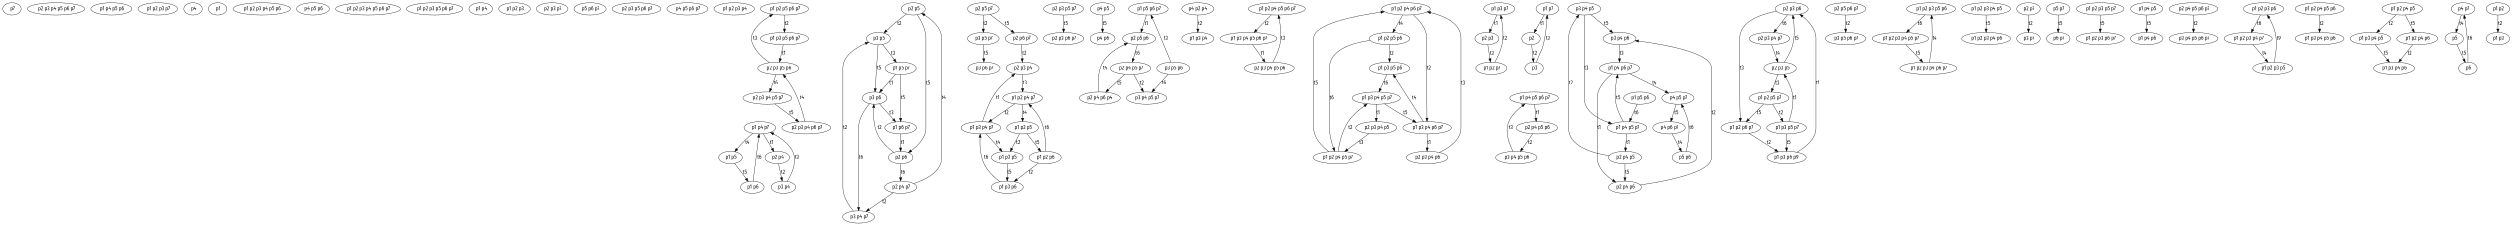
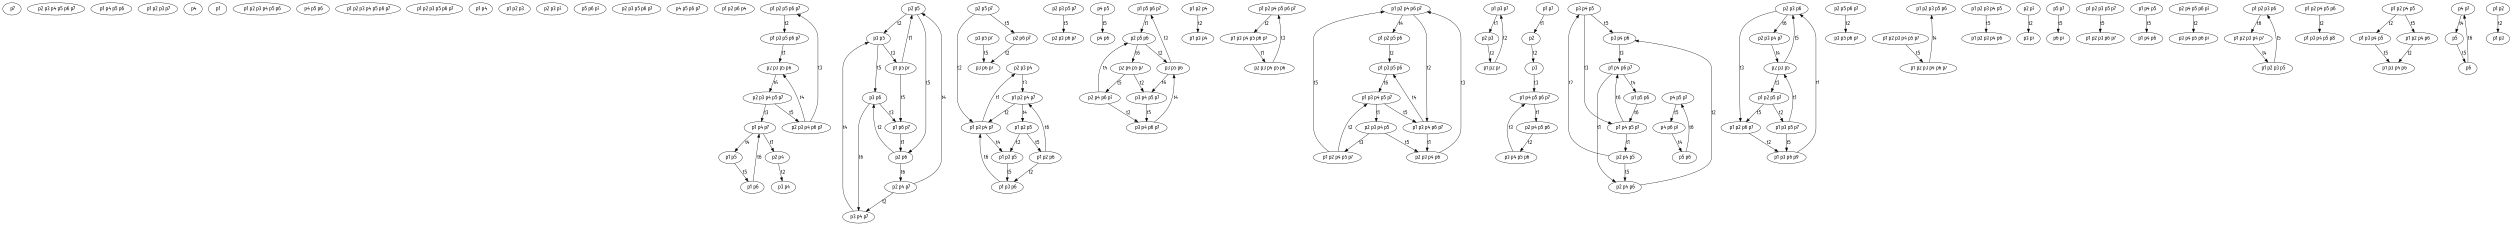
  digraph {
    fontname="Fira Sans"
    node [fontname="Fira Sans"]
    edge [fontname="Fira Sans"]
    " p7"
    " p2 p3 p4 p5 p6 p7"
    " p1 p4 p5 p6"
    " p1 p2 p3 p7"
    " p4"
    " p1"
    " p1 p2 p3 p4 p5 p6"
    " p4 p5 p6"
    " p1 p2 p3 p4 p5 p6 p7"
    " p1 p2 p3 p5 p6 p7"
    " p1 p4"
    " p1 p2 p3"
    " p2 p3 p7"
    " p5 p6 p7"
    " p2 p3 p5 p6 p7"
    " p4 p5 p6 p7"
-   " p1 p2 p3 p4"
+   " p1 p2 p3 p4" [label="p1 p2 p6 p4"]
    " p1 p2 p5 p6 p7"
    " p1 p3 p5 p6 p7"
    " p2 p3 p5 p6"
    " p2 p3 p4 p5 p7"
    " p2 p3 p4 p6 p7"
    " p1 p6"
    " p1 p4 p7"
    " p2 p4"
    " p1 p5"
    " p3 p4"
    " p2 p5"
    " p3 p5"
    " p2 p6"
    " p3 p6"
    " p1 p5 p7"
    " p2 p4 p7"
    " p1 p6 p7"
    " p3 p4 p7"
    " p2 p6 p7"
    " p3 p6 p7"
    " p1 p2 p4 p7"
    " p1 p3 p4 p7"
    " p1 p2 p5"
    " p2 p3 p4"
    " p1 p3 p5"
    " p1 p2 p6"
    " p1 p3 p6"
    " p2 p3 p5 p7"
    " p2 p3 p6 p7"
    " p4 p5"
    " p4 p6"
    " p1 p5 p6 p7"
    " p2 p5 p6"
    " p3 p5 p6"
    " p2 p4 p5 p7"
    " p3 p4 p5 p7"
-   " p2 p4 p6 p7" [label="p2 p4 p6 p4"]
-   " p1 p2 p4" [label="p4 p2 p4"]
+   " p2 p4 p6 p7"
+   " p3 p4 p6 p7"
+   " p1 p2 p4"
    " p1 p3 p4"
    " p1 p2 p4 p5 p6 p7"
    " p1 p3 p4 p5 p6 p7"
    " p2 p3 p4 p5 p6"
    " p1 p2 p4 p6 p7"
    " p1 p2 p5 p6"
    " p1 p3 p4 p6 p7"
    " p1 p3 p5 p6"
    " p1 p2 p4 p5 p7"
    " p2 p3 p4 p6"
    " p1 p3 p4 p5 p7"
    " p2 p3 p4 p5"
    " p2 p5 p7"
    " p3 p5 p7"
    " p1 p3 p7"
    " p2 p3"
    " p1 p2 p7"
    " p1 p7"
    " p2"
    " p3"
    " p3 p4 p5 p6"
    " p1 p4 p5 p6 p7"
    " p2 p4 p5 p6"
    " p3 p4 p5"
    " p3 p4 p6"
    " p1 p4 p5 p7"
    " p1 p4 p6 p7"
    " p2 p4 p5"
    " p2 p4 p6"
    " p1 p5 p6"
    " p4 p6 p7"
    " p5 p6"
    " p4 p5 p7"
    " p2 p3 p6"
    " p2 p3 p4 p7"
    " p1 p2 p6 p7"
    " p2 p3 p5"
    n94 [label="p1 p3 p6 p9"]
    " p1 p2 p5 p7"
    " p1 p3 p5 p7"
    " p2 p5 p6 p7"
    " p3 p5 p6 p7"
    " p1 p2 p3 p5 p6"
    " p1 p2 p3 p4 p5 p7"
    " p1 p2 p3 p4 p6 p7"
    " p1 p2 p3 p4 p5"
    " p1 p2 p3 p4 p6"
    " p2 p7"
    " p3 p7"
    " p5 p7"
    " p6 p7"
    " p1 p2 p3 p5 p7"
    " p1 p2 p3 p6 p7"
    " p1 p4 p5"
    " p1 p4 p6"
    " p2 p4 p5 p6 p7"
    " p3 p4 p5 p6 p7"
    " p1 p2 p3 p6"
    " p1 p2 p3 p4 p7"
    " p1 p2 p3 p5"
    " p1 p2 p4 p5 p6"
-   " p1 p3 p4 p5 p6"
+   " p1 p3 p4 p5 p6" [label="p1 p3 p4 p5 p8"]
    " p1 p2 p4 p5"
    " p1 p3 p4 p5"
    " p1 p2 p4 p6"
    " p1 p3 p4 p6"
    " p4 p7"
    " p5"
    " p6"
    " p1 p2"
    " p1 p3"
    " p1 p2 p5 p6 p7" -> " p1 p3 p5 p6 p7" [label=t2]
    " p1 p3 p5 p6 p7" -> " p2 p3 p5 p6" [label=t1]
-   " p2 p3 p5 p6" -> " p1 p2 p5 p6 p7" [label=t3]
+   " p2 p3 p4 p6 p7" -> " p1 p2 p5 p6 p7" [label=t3]
    " p2 p3 p5 p6" -> " p2 p3 p4 p5 p7" [label=t6]
    " p2 p3 p4 p5 p7" -> " p2 p3 p4 p6 p7" [label=t5]
    " p2 p3 p4 p6 p7" -> " p2 p3 p5 p6" [label=t4]
    " p1 p6" -> " p1 p4 p7" [label=t6]
    " p1 p4 p7" -> " p2 p4" [label=t1]
    " p1 p4 p7" -> " p1 p5" [label=t4]
    " p2 p4" -> " p3 p4" [label=t2]
    " p1 p5" -> " p1 p6" [label=t5]
-   " p3 p4" -> " p1 p4 p7" [label=t3]
+   " p2 p3 p4 p5 p7" -> " p1 p4 p7" [label=t3]
    " p2 p5" -> " p3 p5" [label=t2]
    " p2 p5" -> " p2 p6" [label=t5]
    " p3 p5" -> " p3 p6" [label=t5]
    " p3 p5" -> " p1 p5 p7" [label=t3]
    " p2 p6" -> " p3 p6" [label=t2]
    " p2 p6" -> " p2 p4 p7" [label=t6]
    " p3 p6" -> " p1 p6 p7" [label=t3]
    " p3 p6" -> " p3 p4 p7" [label=t6]
-   " p1 p5 p7" -> " p3 p6" [label=t1]
+   " p1 p5 p7" -> " p2 p5" [label=t1]
    " p1 p5 p7" -> " p1 p6 p7" [label=t5]
    " p2 p4 p7" -> " p2 p5" [label=t4]
    " p2 p4 p7" -> " p3 p4 p7" [label=t2]
    " p1 p6 p7" -> " p2 p6" [label=t1]
-   " p3 p4 p7" -> " p3 p5" [label=t2]
-   " p2 p6 p7" -> " p2 p3 p4" [label=t2]
+   " p3 p4 p7" -> " p3 p5" [label=t4]
+   " p2 p6 p7" -> " p3 p6 p7" [label=t2]
    " p1 p2 p4 p7" -> " p1 p3 p4 p7" [label=t2]
    " p1 p2 p4 p7" -> " p1 p2 p5" [label=t4]
    " p1 p3 p4 p7" -> " p2 p3 p4" [label=t1]
    " p1 p3 p4 p7" -> " p1 p3 p5" [label=t4]
    " p1 p2 p5" -> " p1 p3 p5" [label=t2]
    " p1 p2 p5" -> " p1 p2 p6" [label=t5]
    " p2 p3 p4" -> " p1 p2 p4 p7" [label=t3]
    " p1 p3 p5" -> " p1 p3 p6" [label=t5]
    " p1 p2 p6" -> " p1 p2 p4 p7" [label=t6]
    " p1 p2 p6" -> " p1 p3 p6" [label=t2]
    " p1 p3 p6" -> " p1 p3 p4 p7" [label=t6]
    " p2 p3 p5 p7" -> " p2 p3 p6 p7" [label=t5]
    " p4 p5" -> " p4 p6" [label=t5]
    " p1 p5 p6 p7" -> " p2 p5 p6" [label=t1]
+   " p2 p5 p6" -> " p3 p5 p6" [label=t2]
    " p2 p5 p6" -> " p2 p4 p5 p7" [label=t6]
    " p3 p5 p6" -> " p1 p5 p6 p7" [label=t3]
    " p3 p5 p6" -> " p3 p4 p5 p7" [label=t6]
    " p2 p4 p5 p7" -> " p3 p4 p5 p7" [label=t2]
    " p2 p4 p5 p7" -> " p2 p4 p6 p7" [label=t5]
+   " p3 p4 p5 p7" -> " p3 p4 p6 p7" [label=t5]
    " p2 p4 p6 p7" -> " p2 p5 p6" [label=t4]
+   " p2 p4 p6 p7" -> " p3 p4 p6 p7" [label=t2]
+   " p3 p4 p6 p7" -> " p3 p5 p6" [label=t4]
    " p1 p2 p4" -> " p1 p3 p4" [label=t2]
    " p1 p2 p4 p5 p6 p7" -> " p1 p3 p4 p5 p6 p7" [label=t2]
    " p1 p3 p4 p5 p6 p7" -> " p2 p3 p4 p5 p6" [label=t1]
    " p2 p3 p4 p5 p6" -> " p1 p2 p4 p5 p6 p7" [label=t3]
    " p1 p2 p4 p6 p7" -> " p1 p2 p5 p6" [label=t4]
    " p1 p2 p4 p6 p7" -> " p1 p3 p4 p6 p7" [label=t2]
    " p1 p2 p5 p6" -> " p1 p3 p5 p6" [label=t2]
-   " p1 p2 p5 p6" -> " p1 p2 p4 p5 p7" [label=t6]
    " p1 p3 p4 p6 p7" -> " p1 p3 p5 p6" [label=t4]
    " p1 p3 p4 p6 p7" -> " p2 p3 p4 p6" [label=t1]
    " p1 p3 p5 p6" -> " p1 p3 p4 p5 p7" [label=t6]
    " p1 p2 p4 p5 p7" -> " p1 p2 p4 p6 p7" [label=t5]
    " p1 p2 p4 p5 p7" -> " p1 p3 p4 p5 p7" [label=t2]
    " p2 p3 p4 p6" -> " p1 p2 p4 p6 p7" [label=t3]
    " p1 p3 p4 p5 p7" -> " p1 p3 p4 p6 p7" [label=t5]
    " p1 p3 p4 p5 p7" -> " p2 p3 p4 p5" [label=t1]
    " p2 p3 p4 p5" -> " p1 p2 p4 p5 p7" [label=t3]
+   " p2 p3 p4 p5" -> " p2 p3 p4 p6" [label=t5]
    " p2 p5 p7" -> " p2 p6 p7" [label=t5]
-   " p2 p5 p7" -> " p3 p5 p7" [label=t2]
+   " p2 p5 p7" -> " p1 p3 p4 p7" [label=t2]
    " p3 p5 p7" -> " p3 p6 p7" [label=t5]
    " p1 p3 p7" -> " p2 p3" [label=t1]
    " p2 p3" -> " p1 p2 p7" [label=t3]
    " p1 p2 p7" -> " p1 p3 p7" [label=t2]
    " p1 p7" -> " p2" [label=t1]
    " p2" -> " p3" [label=t2]
-   " p3" -> " p1 p7" [label=t3]
+   " p3" -> " p1 p4 p5 p6 p7" [label=t3]
    " p3 p4 p5 p6" -> " p1 p4 p5 p6 p7" [label=t3]
    " p1 p4 p5 p6 p7" -> " p2 p4 p5 p6" [label=t1]
    " p2 p4 p5 p6" -> " p3 p4 p5 p6" [label=t2]
    " p3 p4 p5" -> " p3 p4 p6" [label=t5]
    " p3 p4 p5" -> " p1 p4 p5 p7" [label=t3]
    " p3 p4 p6" -> " p1 p4 p6 p7" [label=t3]
-   " p1 p4 p5 p7" -> " p1 p4 p6 p7" [label=t5]
+   " p1 p4 p5 p7" -> " p1 p4 p6 p7" [label=t6]
    " p1 p4 p5 p7" -> " p2 p4 p5" [label=t1]
    " p1 p4 p6 p7" -> " p2 p4 p6" [label=t1]
-   " p1 p4 p6 p7" -> " p4 p5 p7" [label=t4]
+   " p1 p4 p6 p7" -> " p1 p5 p6" [label=t4]
    " p2 p4 p5" -> " p3 p4 p5" [label=t2]
    " p2 p4 p5" -> " p2 p4 p6" [label=t5]
    " p2 p4 p6" -> " p3 p4 p6" [label=t2]
    " p1 p5 p6" -> " p1 p4 p5 p7" [label=t6]
    " p4 p6 p7" -> " p5 p6" [label=t4]
    " p5 p6" -> " p4 p5 p7" [label=t6]
    " p4 p5 p7" -> " p4 p6 p7" [label=t5]
    " p2 p3 p6" -> " p2 p3 p4 p7" [label=t6]
    " p2 p3 p6" -> " p1 p2 p6 p7" [label=t3]
    " p2 p3 p4 p7" -> " p2 p3 p5" [label=t4]
    " p1 p2 p6 p7" -> n94 [label=t2]
    " p2 p3 p5" -> " p2 p3 p6" [label=t5]
    " p2 p3 p5" -> " p1 p2 p5 p7" [label=t3]
    n94 -> " p2 p3 p6" [label=t1]
    " p1 p2 p5 p7" -> " p1 p2 p6 p7" [label=t5]
    " p1 p2 p5 p7" -> " p1 p3 p5 p7" [label=t2]
    " p1 p3 p5 p7" -> " p2 p3 p5" [label=t1]
    " p1 p3 p5 p7" -> n94 [label=t5]
    " p2 p5 p6 p7" -> " p3 p5 p6 p7" [label=t2]
-   " p1 p2 p3 p5 p6" -> " p1 p2 p3 p4 p5 p7" [label=t6]
    " p1 p2 p3 p4 p5 p7" -> " p1 p2 p3 p4 p6 p7" [label=t5]
    " p1 p2 p3 p4 p6 p7" -> " p1 p2 p3 p5 p6" [label=t4]
    " p1 p2 p3 p4 p5" -> " p1 p2 p3 p4 p6" [label=t5]
    " p2 p7" -> " p3 p7" [label=t2]
    " p5 p7" -> " p6 p7" [label=t5]
    " p1 p2 p3 p5 p7" -> " p1 p2 p3 p6 p7" [label=t5]
    " p1 p4 p5" -> " p1 p4 p6" [label=t5]
    " p2 p4 p5 p6 p7" -> " p3 p4 p5 p6 p7" [label=t2]
    " p1 p2 p3 p6" -> " p1 p2 p3 p4 p7" [label=t6]
    " p1 p2 p3 p4 p7" -> " p1 p2 p3 p5" [label=t4]
-   " p1 p2 p3 p5" -> " p1 p2 p3 p6" [label=t9]
+   " p1 p2 p3 p5" -> " p1 p2 p3 p6" [label=t5]
    " p1 p2 p4 p5 p6" -> " p1 p3 p4 p5 p6" [label=t2]
    " p1 p2 p4 p5" -> " p1 p3 p4 p5" [label=t2]
    " p1 p2 p4 p5" -> " p1 p2 p4 p6" [label=t5]
    " p1 p3 p4 p5" -> " p1 p3 p4 p6" [label=t5]
    " p1 p2 p4 p6" -> " p1 p3 p4 p6" [label=t2]
    " p4 p7" -> " p5" [label=t4]
    " p5" -> " p6" [label=t5]
    " p6" -> " p4 p7" [label=t6]
    " p1 p2" -> " p1 p3" [label=t2]
  }
